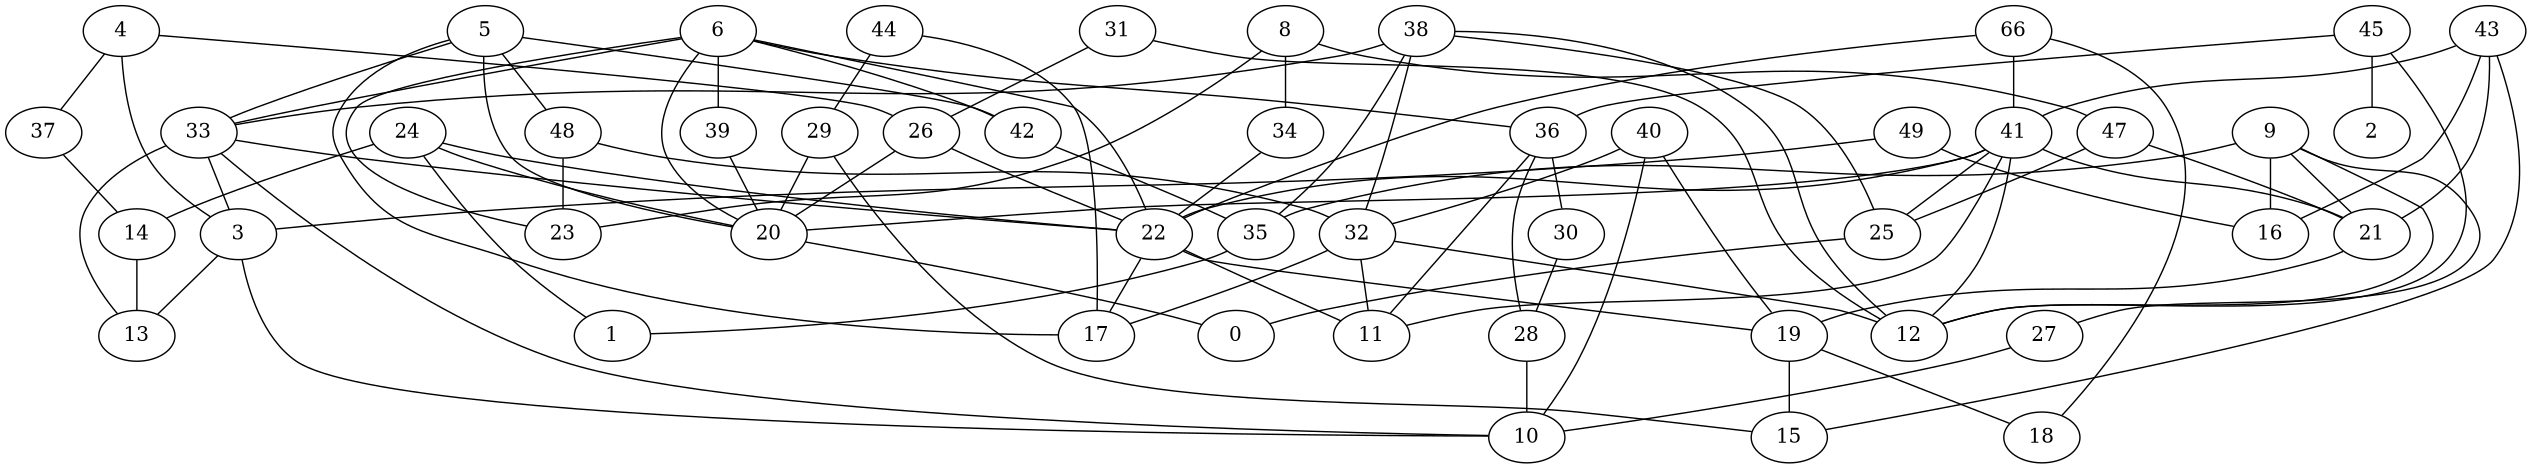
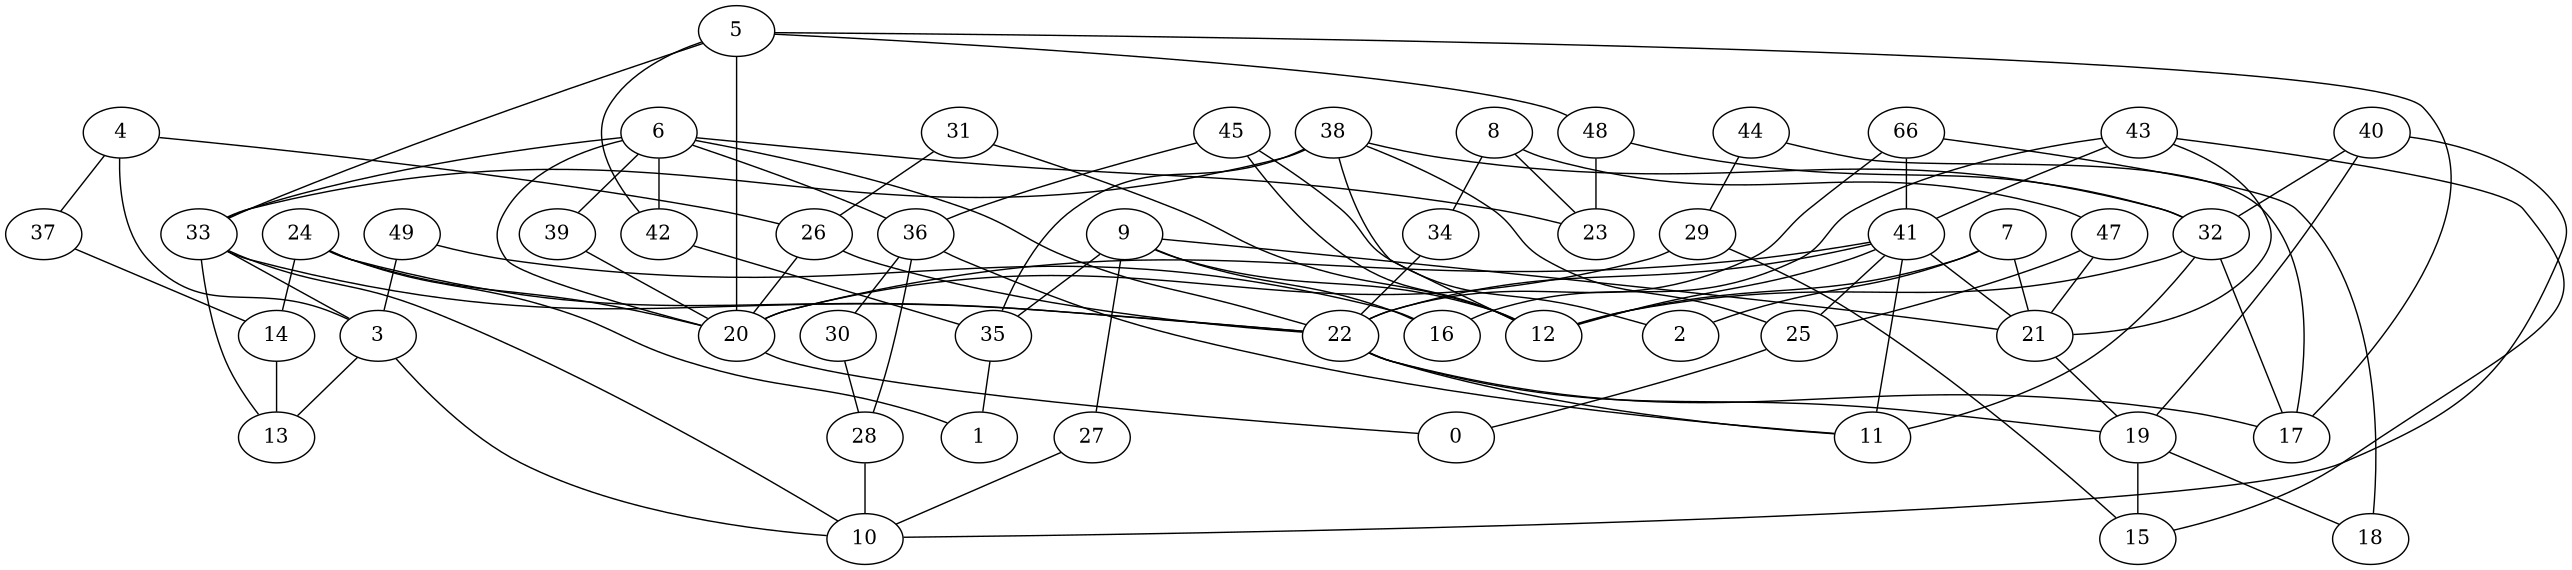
  digraph {
    edge [color=black dir=none]
    31
    26
    12
    20
    22
    36
    11
    28
    30
    10
    39
    0
    25
    40
    19
    32
    15
    18
    17
    24
    14
    1
    13
    34
    37
    29
    49
    16
    3
    42
    35
    41
    21
    27
    5
    48
    33
    23
    4
    38
    8
    47
    9
    n44 [label=66]
+   7
    2
    43
    44
    45
    6
    subgraph sub_1 {
      31
      26
      12
      20
      22
      36
      11
      28
      30
      10
      39
      0
      25
      40
      19
      32
      15
      18
      17
      24
      14
      1
      13
      34
      37
      29
      49
      16
      3
      42
      35
      41
      21
      27
      5
      48
      33
      23
      4
      38
      8
      47
      9
      n44
+     7
      2
      43
      44
      45
      6
    }
    31 -> 26
    31 -> 12
    26 -> 20
    26 -> 22
    20 -> 0
    22 -> 11
    22 -> 19
    22 -> 17
    36 -> 11
    36 -> 28
    36 -> 30
    28 -> 10
    30 -> 28
    39 -> 20
    25 -> 0
    40 -> 10
    40 -> 19
    40 -> 32
    19 -> 15
    19 -> 18
    32 -> 12
    32 -> 11
    32 -> 17
    24 -> 20
    24 -> 22
    24 -> 14
    24 -> 1
    14 -> 13
    34 -> 22
    37 -> 14
    29 -> 20
    29 -> 15
    49 -> 16
    49 -> 3
    3 -> 10
    3 -> 13
    42 -> 35
    35 -> 1
    41 -> 12
    41 -> 20
    41 -> 22
    41 -> 11
    41 -> 25
    41 -> 21
    21 -> 19
    27 -> 10
    5 -> 20
    5 -> 17
    5 -> 42
    5 -> 48
    5 -> 33
    48 -> 32
    48 -> 23
    33 -> 22
    33 -> 10
    33 -> 13
    33 -> 3
    4 -> 26
    4 -> 37
    4 -> 3
    38 -> 12
    38 -> 25
    38 -> 32
    38 -> 35
    38 -> 33
    8 -> 34
    8 -> 23
    8 -> 47
    47 -> 25
    47 -> 21
    9 -> 12
    9 -> 16
    9 -> 35
    9 -> 21
    9 -> 27
    n44 -> 22
    n44 -> 18
    n44 -> 41
+   7 -> 12
+   7 -> 21
+   7 -> 2
    43 -> 15
    43 -> 16
    43 -> 41
    43 -> 21
    44 -> 17
    44 -> 29
    45 -> 12
    45 -> 36
    45 -> 2
    6 -> 20
    6 -> 22
    6 -> 36
    6 -> 39
    6 -> 42
    6 -> 33
    6 -> 23
  }
